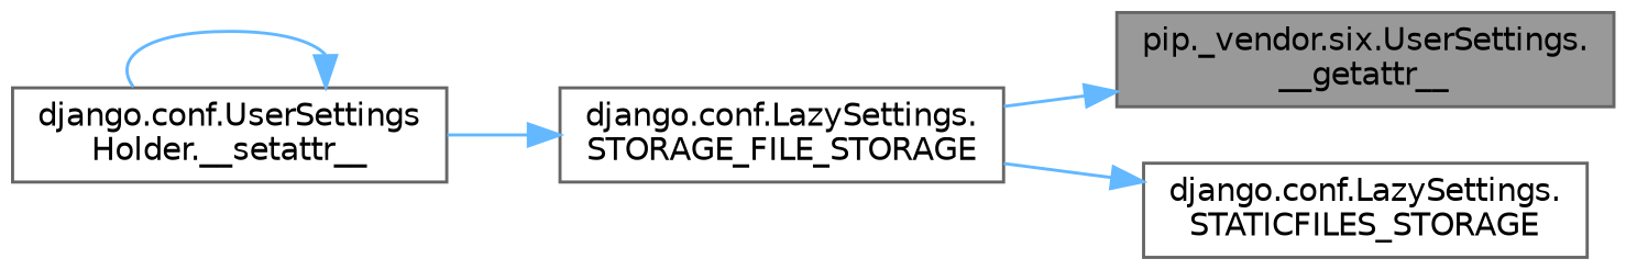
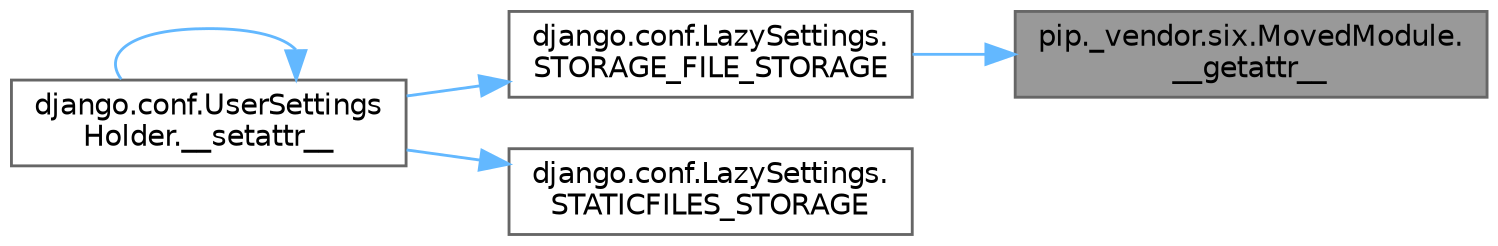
  digraph {
    rankdir=RL
    node [color=grey40 fillcolor=white fontname=Helvetica fontsize=10 shape=box style=filled]
    edge [color=steelblue1 dir=back fontname=Helvetica fontsize=10 labelfontname=Helvetica labelfontsize=10 style=solid]
-   n1 [color=gray40 fillcolor=grey60 fontcolor=black height=0.2 label="pip._vendor.six.UserSettings.\l__getattr__" width=0.4]
+   n1 [color=gray40 fillcolor=grey60 fontcolor=black height=0.2 label="pip._vendor.six.MovedModule.\l__getattr__" width=0.4]
    n2 [height=0.2 label="django.conf.LazySettings.\lSTORAGE_FILE_STORAGE" width=0.4]
    n3 [height=0.2 label="django.conf.UserSettings\lHolder.__setattr__" width=0.4]
    n4 [height=0.2 label="django.conf.LazySettings.\lSTATICFILES_STORAGE" width=0.4]
    n1 -> n2
    n2 -> n3
    n3 -> n3
-   n4 -> n2
+   n4 -> n3
  }
